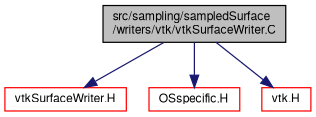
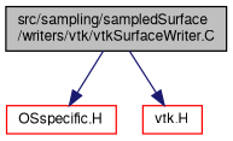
  digraph {
    node [color=red fontname=FreeSans fontsize=10 shape=record]
    edge [color=midnightblue fontname=FreeSans fontsize=10 labelfontname=FreeSans labelfontsize=10 style=solid]
    n1 [color=black fillcolor=grey75 fontcolor=black height=0.2 label="src/sampling/sampledSurface\l/writers/vtk/vtkSurfaceWriter.C" style=filled width=0.4]
-   n2 [height=0.2 label="vtkSurfaceWriter.H" width=0.4]
    n3 [height=0.2 label="OSspecific.H" width=0.4]
    n4 [height=0.2 label="vtk.H" width=0.4]
-   n1 -> n2
    n1 -> n3
    n1 -> n4
  }
